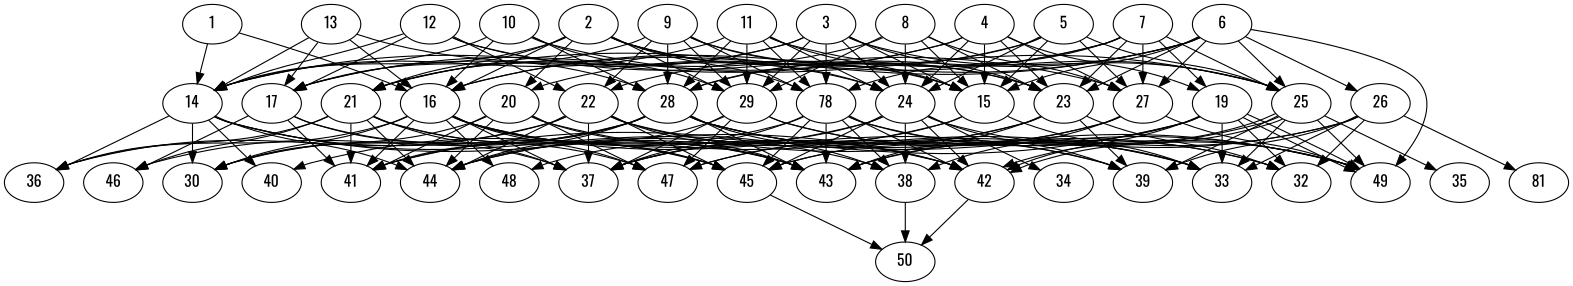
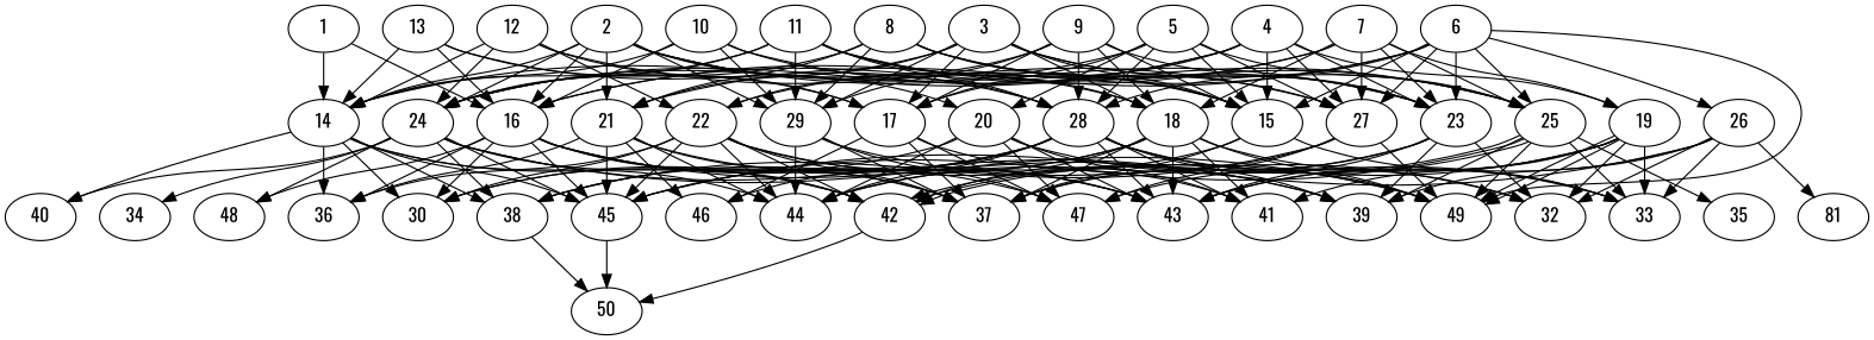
  digraph {
    fontname=Oswald
    node [alpha=0.15 fontname=Oswald]
    edge [fontname=Oswald]
    1 [alpha=0.09 expect_size=3204384083157644288]
    14 [alpha=0.14 expect_size=2791834078150656000000]
    16 [alpha=0.16 expect_size=298263589247703104]
    30 [alpha=0.16 expect_size=59848231337446008]
    36 [alpha=0.06 expect_size=38759030034792224]
    38 [alpha=0.05 expect_size=4410211416393334784]
    40 [alpha=0.06 expect_size=951548556107387904]
    42 [alpha=0.17 expect_size=57030569076194936]
    44 [alpha=0.01 expect_size=1255101918158285438976]
    45 [alpha=0.08 expect_size=7102617033047447437312]
    37 [alpha=0.08 expect_size=8136498509649203429376]
    39 [alpha=0.17 expect_size=44403601705017504]
    41 [alpha=0.12 expect_size=142248967320890928]
    43 [alpha=0.14 expect_size=2754105459100996]
    47 [alpha=0.03 expect_size=10732458810948589568]
    48 [alpha=0.08 expect_size=57339381215335576]
    50 [alpha=0.02 expect_size=17668161456798991122432]
    2 [alpha=0.19 expect_size=60054232185704496]
-   18 [alpha=0.03 expect_size=110565119790124256 label=78]
+   18 [alpha=0.03 expect_size=110565119790124256]
    20 [alpha=0.10 expect_size=10450250821009408000000]
    21 [alpha=0.08 expect_size=9181026077254535168]
    23 [alpha=0.05 expect_size=4539460974816760]
    24 [alpha=0.20 expect_size=15667754286035808]
    29 [alpha=0.02 expect_size=88621039427429472]
    15 [alpha=0.00 expect_size=6101057771729574912]
    33 [expect_size=17819104411302741671936]
    49 [alpha=0.17 expect_size=1296979873825904656384]
    46 [alpha=0.11 expect_size=158576458728063520]
    32 [alpha=0.14 expect_size=465552433867518902272]
    34 [expect_size=1237427440283848704]
    3 [alpha=0.04 expect_size=5282938911177905799168]
    17 [alpha=0.12 expect_size=2097091222658534912]
    25 [alpha=0.03 expect_size=3667301051541842034688]
    35 [alpha=0.06 expect_size=1534318897644483584]
    4 [alpha=0.01 expect_size=6702687063341200]
    19 [alpha=0.06 expect_size=89488688643632832]
    27 [alpha=0.20 expect_size=7835349638222252]
    5 [alpha=0.01 expect_size=19870872087584012]
    28 [alpha=0.17 expect_size=16241285767806737973248]
    6 [expect_size=9734187055434046636032]
    26 [alpha=0.16 expect_size=8301065332547600384]
    n42 [alpha=0.02 expect_size=4343467098505216000000 label=81]
    7 [alpha=0.10 expect_size=1345140970372289536]
    22 [alpha=0.00 expect_size=861489647544466304]
    8 [alpha=0.20 expect_size=19132123051749460]
    9 [alpha=0.01 expect_size=2014085008442128640]
    10 [expect_size=4244635256162750]
    11 [expect_size=4082117213836099452928]
    12 [alpha=0.14 expect_size=21040269596579536]
    13 [alpha=0.10 expect_size=46701005303637424]
    1 -> 14
    1 -> 16
    14 -> 30
    14 -> 36
    14 -> 38
    14 -> 40
    14 -> 42
    14 -> 44
    14 -> 45
    16 -> 30
    16 -> 36
    16 -> 42
    16 -> 45
    16 -> 37
    16 -> 39
-   16 -> 41
    16 -> 43
    16 -> 47
    16 -> 48
    38 -> 50
    42 -> 50
    45 -> 50
    2 -> 14
    2 -> 16
    2 -> 18
    2 -> 20
    2 -> 21
    2 -> 23
    2 -> 24
    2 -> 29
    2 -> 15
    18 -> 38
    18 -> 42
    18 -> 45
    18 -> 37
    18 -> 41
    18 -> 43
    18 -> 33
    18 -> 49
    20 -> 30
    20 -> 44
    20 -> 41
    20 -> 43
    20 -> 47
    20 -> 33
    21 -> 36
    21 -> 44
    21 -> 45
    21 -> 37
-   21 -> 41
    21 -> 43
    21 -> 46
    23 -> 44
    23 -> 37
    23 -> 39
    23 -> 43
    23 -> 32
    24 -> 38
    24 -> 40
    24 -> 42
    24 -> 45
    24 -> 39
    24 -> 48
    24 -> 49
    24 -> 34
    29 -> 44
    29 -> 37
    29 -> 47
-   29 -> 33
    29 -> 32
    15 -> 44
    15 -> 37
    15 -> 33
    3 -> 18
    3 -> 21
    3 -> 23
    3 -> 24
    3 -> 29
    3 -> 15
    3 -> 17
    3 -> 25
    17 -> 37
    17 -> 41
    17 -> 47
    17 -> 46
    25 -> 42
    25 -> 42
    25 -> 45
    25 -> 39
    25 -> 33
    25 -> 49
    25 -> 35
    4 -> 14
    4 -> 23
    4 -> 24
    4 -> 15
    4 -> 17
    4 -> 19
    4 -> 27
    19 -> 42
    19 -> 41
    19 -> 43
    19 -> 47
    19 -> 33
    19 -> 49
    19 -> 49
    19 -> 32
    27 -> 38
    27 -> 37
    27 -> 47
    27 -> 49
    5 -> 20
    5 -> 24
    5 -> 15
+   5 -> 17
    5 -> 25
    5 -> 27
    5 -> 28
    28 -> 30
    28 -> 38
    28 -> 44
    28 -> 39
    28 -> 41
    28 -> 43
    28 -> 49
    28 -> 46
    28 -> 32
    6 -> 16
    6 -> 21
    6 -> 23
    6 -> 15
    6 -> 49
    6 -> 25
    6 -> 27
    6 -> 28
    6 -> 26
    26 -> 45
    26 -> 39
    26 -> 43
    26 -> 33
    26 -> 32
    26 -> n42
    7 -> 16
    7 -> 18
    7 -> 23
    7 -> 25
    7 -> 19
    7 -> 27
    7 -> 22
    22 -> 30
    22 -> 36
    22 -> 42
    22 -> 44
    22 -> 45
    22 -> 37
    22 -> 43
    22 -> 49
    8 -> 21
    8 -> 23
    8 -> 24
    8 -> 29
    8 -> 15
    8 -> 27
    9 -> 18
    9 -> 23
    9 -> 29
    9 -> 15
    9 -> 17
    9 -> 28
    9 -> 22
    10 -> 14
    10 -> 16
    10 -> 29
    10 -> 25
    10 -> 28
    11 -> 14
    11 -> 18
    11 -> 24
    11 -> 29
    11 -> 15
    11 -> 25
    11 -> 28
    12 -> 14
    12 -> 24
    12 -> 17
    12 -> 27
    12 -> 22
    13 -> 14
    13 -> 16
    13 -> 17
    13 -> 28
  }
